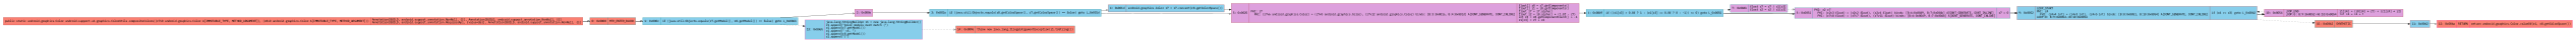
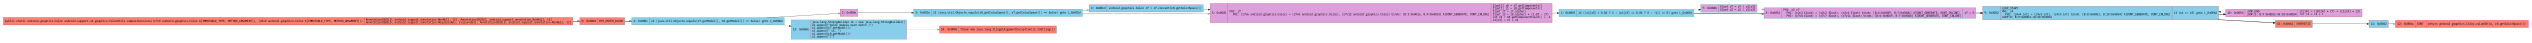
  digraph {
    fontname="IBM Plex Mono"
    rankdir=LR
    node [color=teal fillcolor=skyblue fontname="IBM Plex Mono" shape=record style=filled]
    edge [arrowhead=normal fontname="IBM Plex Mono" style=solid]
    n1 [fillcolor=salmon label="{0\:\ 0x0000|MTH_ENTER_BLOCK\l}"]
    n2 [label="{1\:\ 0x000c|if (java.util.Objects.equals(r7.getModel(), r8.getModel()) == false) goto L_0x006b\l}"]
    n3 [color=brown fillcolor=plum label="{2\:\ 0x000e}"]
    n4 [color=deeppink label="{13\:\ 0x006b|java.lang.StringBuilder r1 = new java.lang.StringBuilder()\lr1.append(\"Color models must match (\")\lr1.append(r7.getModel())\lr1.append(\" vs. \")\lr1.append(r8.getModel())\lr1.append(\")\")\l}"]
    n5 [label="{3\:\ 0x001a|if (java.util.Objects.equals(r8.getColorSpace(), r7.getColorSpace()) == false) goto L_0x001d\l}"]
    n6 [fillcolor=salmon label="{14\:\ 0x0096|throw new java.lang.IllegalArgumentException(r1.toString())\l}"]
    n7 [color=brown label="{4\:\ 0x001d|android.graphics.Color r7 = r7.convert(r8.getColorSpace())\l}"]
    n8 [color=brown fillcolor=plum label="{5\:\ 0x0025|PHI: r7 \l  PHI: (r7v6 android.graphics.Color) = (r7v0 android.graphics.Color), (r7v12 android.graphics.Color) binds: [B:3:0x001a, B:4:0x001d] A[DONT_GENERATE, DONT_INLINE]\l|float[] r0 = r7.getComponents()\lfloat[] r1 = r8.getComponents()\lfloat r7 = r7.alpha()\lfloat r2 = r8.alpha() * (1.0f \- r7)\lint r3 = r8.getComponentCount() + \-1\lr1[r3] = r7 + r2\l}"]
    n9 [label="{6\:\ 0x0049|if ((r1[r3] \> 0.0f ? 1 : (r1[r3] == 0.0f ? 0 : \-1)) \<= 0) goto L_0x0051\l}"]
    n10 [fillcolor=plum label="{7\:\ 0x004b|float r7 = r7 \/ r1[r3]\lfloat r2 = r2 \/ r1[r3]\l}"]
    n11 [fillcolor=plum label="{8\:\ 0x0051|PHI: r2 r7 \l  PHI: (r2v3 float) = (r2v2 float), (r2v4 float) binds: [B:6:0x0049, B:7:0x004b] A[DONT_GENERATE, DONT_INLINE]\l  PHI: (r7v8 float) = (r7v7 float), (r7v11 float) binds: [B:6:0x0049, B:7:0x004b] A[DONT_GENERATE, DONT_INLINE]\l|r7 = 0\l}"]
    n12 [color=brown label="{9\:\ 0x0052|LOOP_START\lPHI: r4 \l  PHI: (r4v4 int) = (r4v3 int), (r4v5 int) binds: [B:8:0x0051, B:10:0x0054] A[DONT_GENERATE, DONT_INLINE]\lLOOP:0: B:9:0x0052\-\>B:10:0x0054\l|if (r4 \>= r3) goto L_0x0062\l}"]
    n13 [color=brown fillcolor=plum label="{10\:\ 0x0054|LOOP_END\lLOOP:0: B:9:0x0052\-\>B:10:0x0054\l|r1[r4] = (r0[r4] * r7) + (r1[r4] * r2)\lint r4 = r4 + 1\l}"]
    n14 [fillcolor=salmon label="{15\:\ 0x0062|SYNTHETIC\l}"]
    n15 [color=brown label="{11\:\ 0x0062}"]
-   n16 [color=deeppink fillcolor=salmon label="{12\:\ 0x006a|RETURN\l|return android.graphics.Color.valueOf(r1, r8.getColorSpace())\l}"]
+   n16 [color=deeppink fillcolor=salmon label="{12\:\ 0x006a|DONT\l|return android.graphics.Color.valueOf(r1, r8.getColorSpace())\l}"]
    n17 [color=brown fillcolor=salmon label="{public static android.graphics.Color android.support.v4.graphics.ColorUtils.compositeColors((r7v0 android.graphics.Color A[IMMUTABLE_TYPE, METHOD_ARGUMENT]), (r8v0 android.graphics.Color A[IMMUTABLE_TYPE, METHOD_ARGUMENT]))  | Annotation[BUILD, android.support.annotation.NonNull, \{\}], Annotation[BUILD, android.support.annotation.NonNull, \{\}]\lAnnotation[BUILD, android.support.annotation.RequiresApi, \{value=26\}], Annotation[BUILD, android.support.annotation.NonNull, \{\}]\l}"]
    n1 -> n2 [arrowhead=onormal style=bold]
    n2 -> n3 [arrowhead=onormal]
    n2 -> n4 [style=dotted]
    n3 -> n5
    n4 -> n6 [arrowhead=onormal style=dotted]
    n5 -> n7 [arrowhead=onormal]
    n5 -> n8 [arrowhead=onormal]
    n7 -> n8
    n8 -> n9
    n9 -> n10 [style=dotted]
    n9 -> n11 [arrowhead=onormal style=bold]
    n10 -> n11 [arrowhead=onormal style=dotted]
    n11 -> n12 [style=bold]
    n12 -> n13 [style=bold]
-   n12 -> n14 [style=dotted]
+   n12 -> n14 [style=bold]
    n13 -> n12 [style=dotted]
    n14 -> n15
    n15 -> n16 [arrowhead=onormal]
    n17 -> n1 [arrowhead=onormal style=bold]
  }
